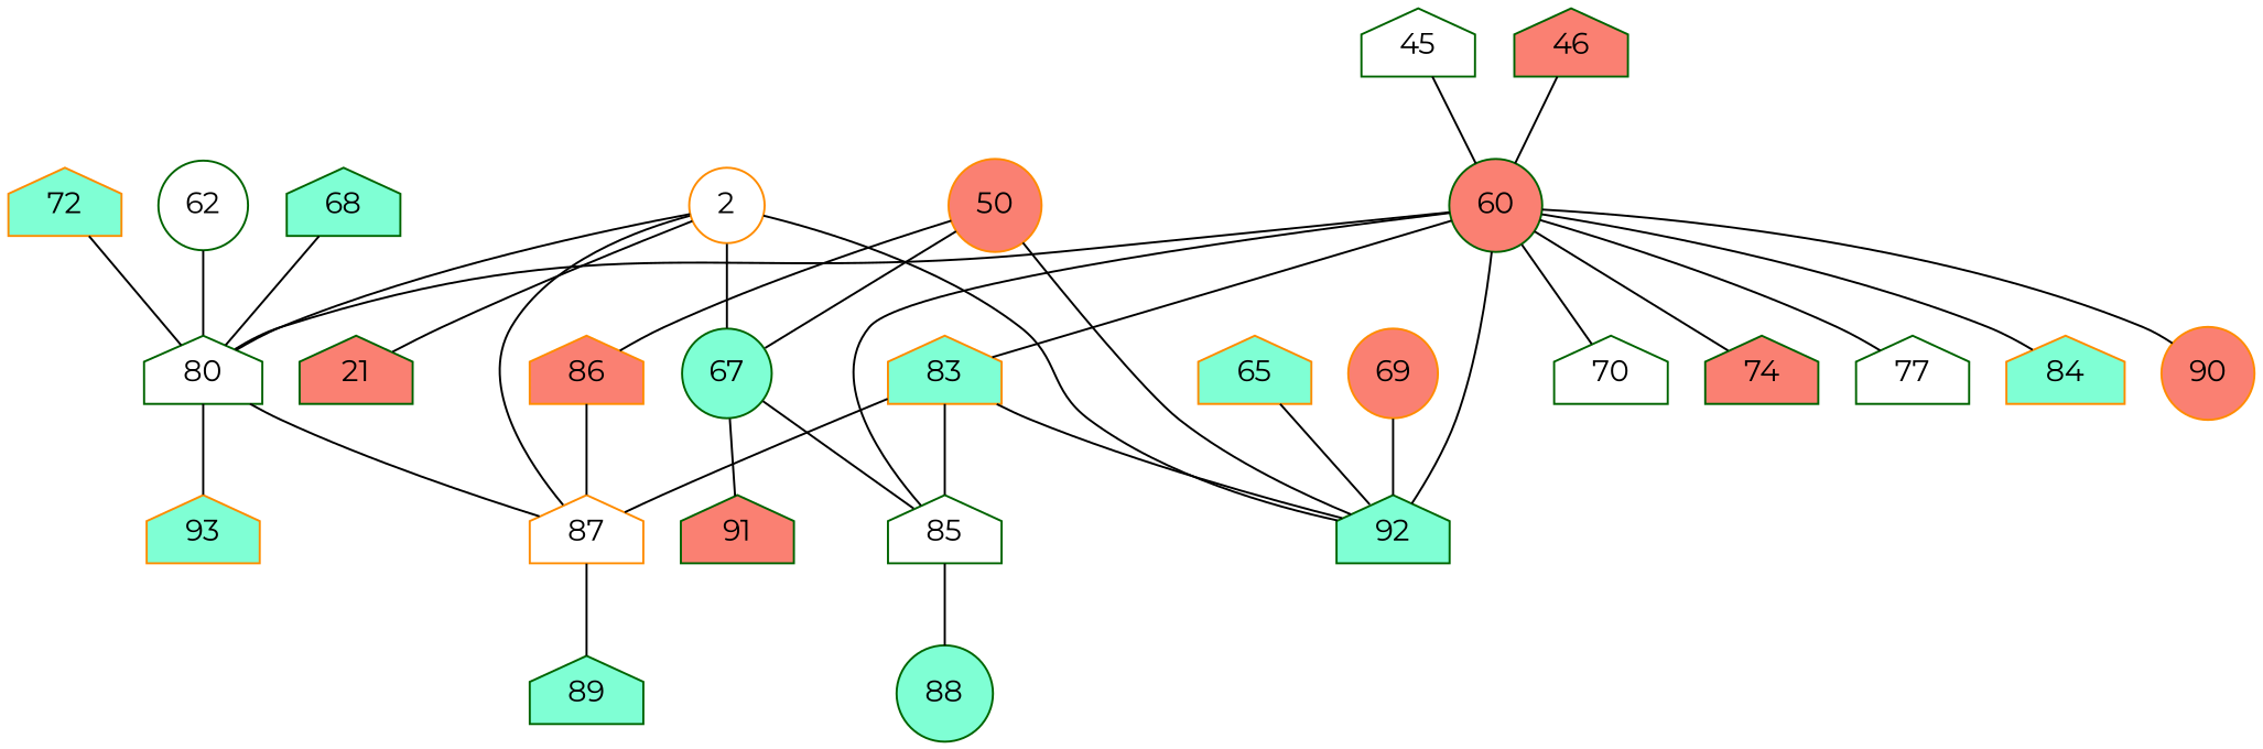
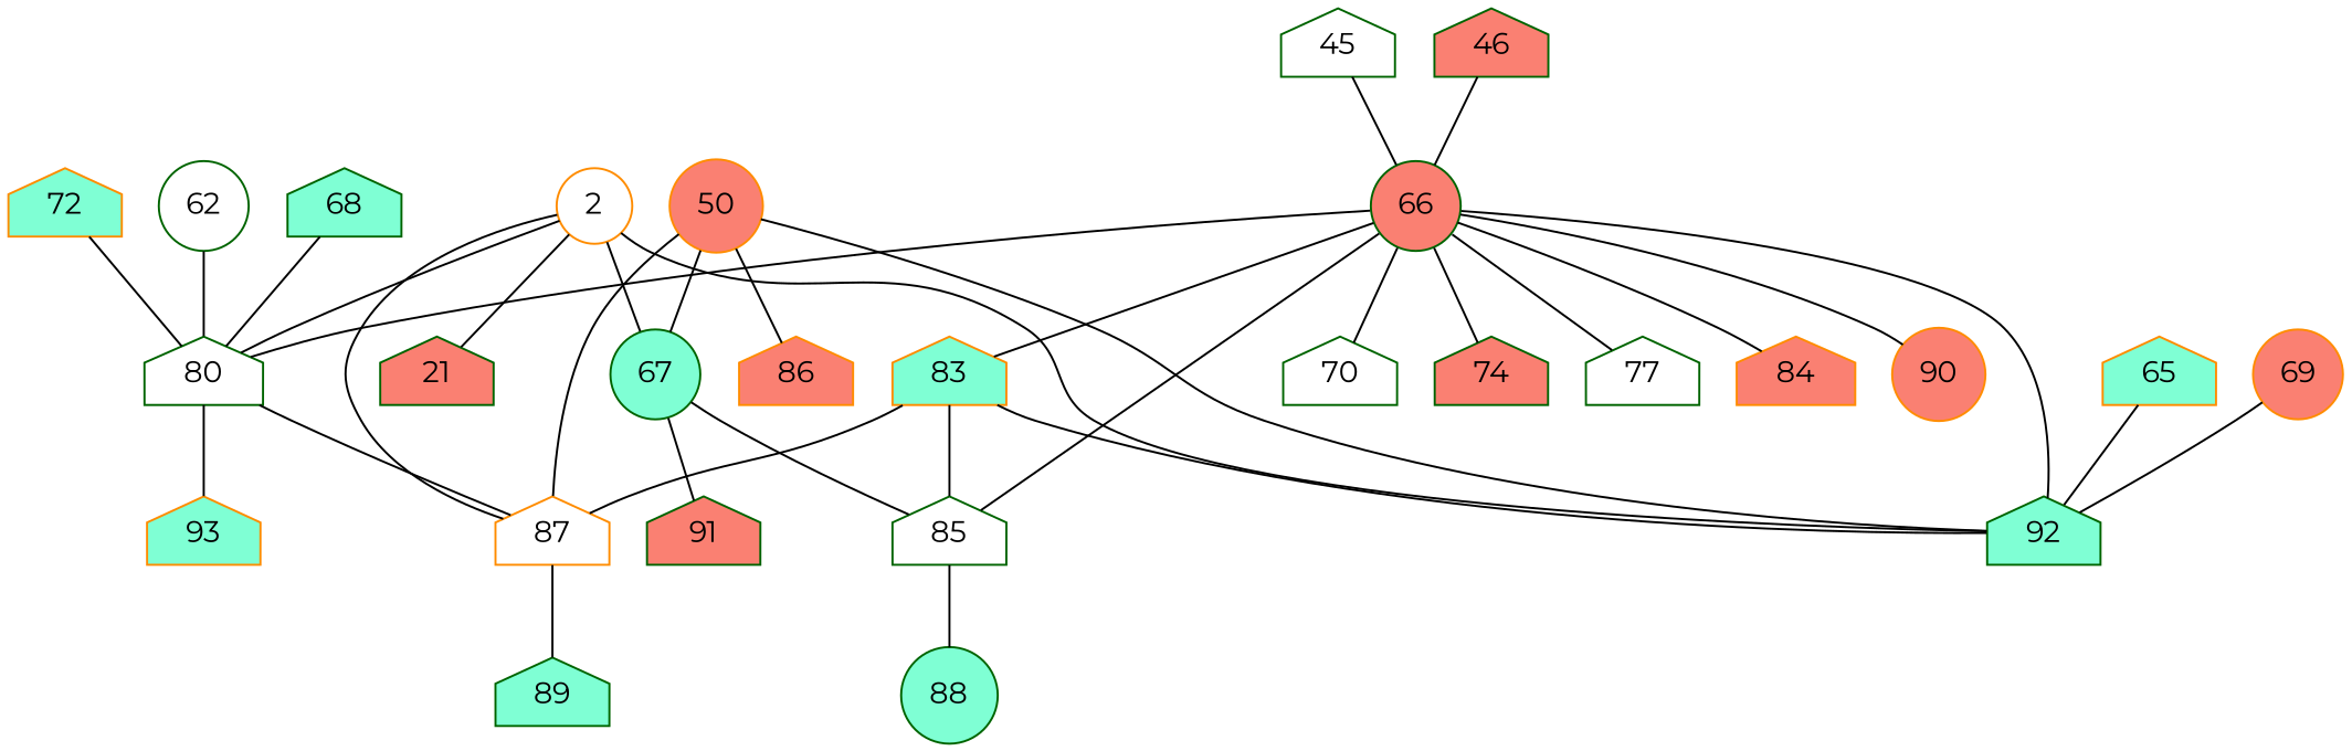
  graph {
    fontname=Montserrat
    node [color=darkgreen fillcolor=salmon fontname=Montserrat shape=house style=filled]
    edge [fontname=Montserrat]
    2 [color=darkorange fillcolor=white shape=circle super="+1"]
    21
    67 [fillcolor=aquamarine shape=circle super="+49"]
    80 [fillcolor=white super="+7+57"]
    87 [color=darkorange fillcolor=white super="+63+78"]
    92 [fillcolor=aquamarine super="+29+20"]
    85 [fillcolor=white super="+75+76"]
    91 [super="+51"]
    93 [color=darkorange fillcolor=aquamarine]
    89 [fillcolor=aquamarine]
-   66 [shape=circle super="+19+23+43+8+30+31+35" label=60]
+   66 [shape=circle super="+19+23+43+8+30+31+35"]
    70 [fillcolor=white]
    74 [super="+47+54"]
    77 [fillcolor=white super="+55+71"]
    83 [color=darkorange fillcolor=aquamarine super="+12+37+53+79+82"]
-   84 [color=darkorange fillcolor=aquamarine]
+   84 [color=darkorange]
    90 [color=darkorange shape=circle]
    45 [fillcolor=white]
    46
    50 [color=darkorange shape=circle super="+16"]
    86 [color=darkorange]
    62 [fillcolor=white shape=circle]
    65 [color=darkorange fillcolor=aquamarine]
    88 [fillcolor=aquamarine shape=circle super="+38+58+81"]
    68 [fillcolor=aquamarine super="+27"]
    69 [color=darkorange shape=circle]
    72 [color=darkorange fillcolor=aquamarine]
    2 -- 21
    2 -- 67 [weight=4]
    2 -- 80 [weight=2]
    2 -- 87
    2 -- 92 [weight=2]
    67 -- 85 [weight=2]
    67 -- 91
    80 -- 87 [weight=2]
    80 -- 93
    87 -- 89
    85 -- 88
    66 -- 80 [weight=5]
    66 -- 92 [weight=5]
    66 -- 85
    66 -- 70
    66 -- 74
    66 -- 77
    66 -- 83 [weight=2]
    66 -- 84
    66 -- 90
    83 -- 87
    83 -- 92
    83 -- 85 [weight=4]
    45 -- 66
    46 -- 66
    50 -- 67
-   86 -- 87 [weight=4]
+   50 -- 87 [weight=4]
    50 -- 92 [weight=2]
    50 -- 86
    62 -- 80
    65 -- 92
    68 -- 80
    69 -- 92 [weight=2]
    72 -- 80
  }
